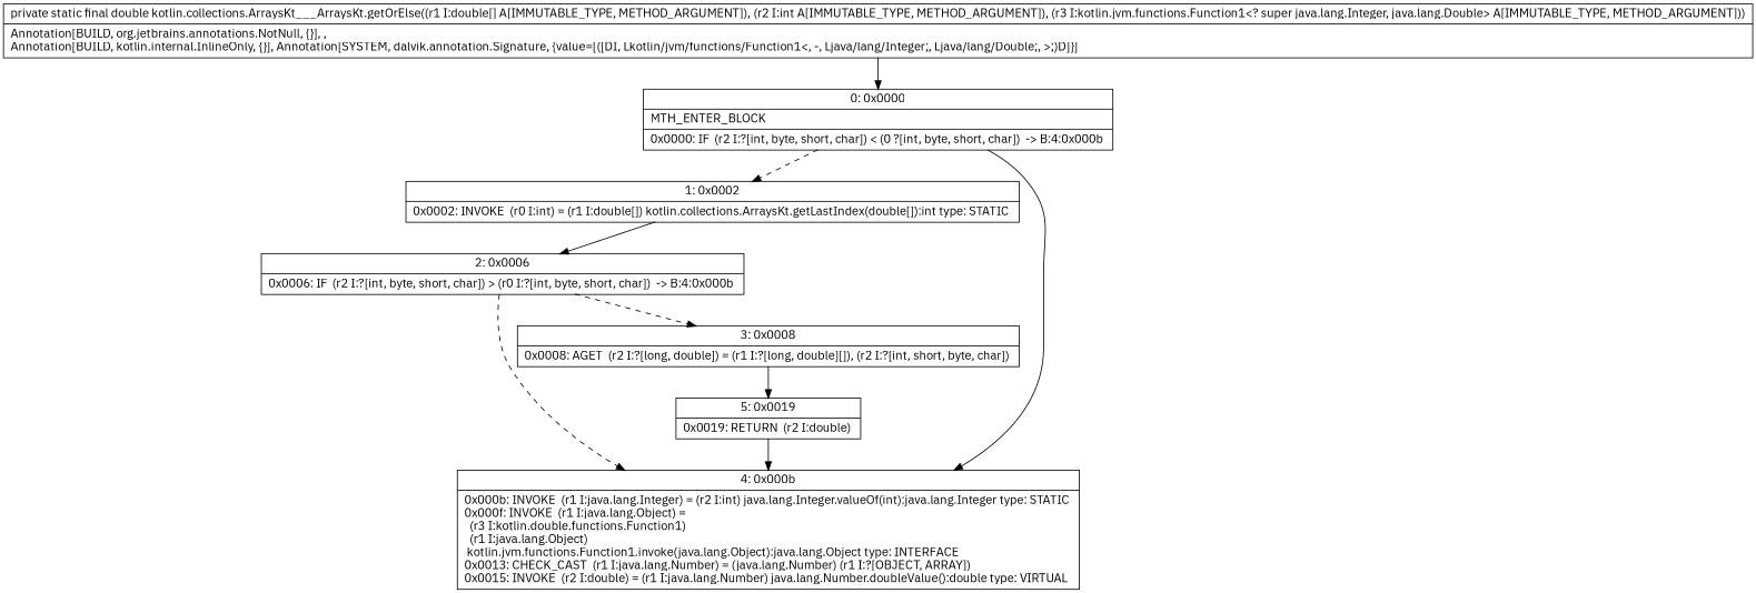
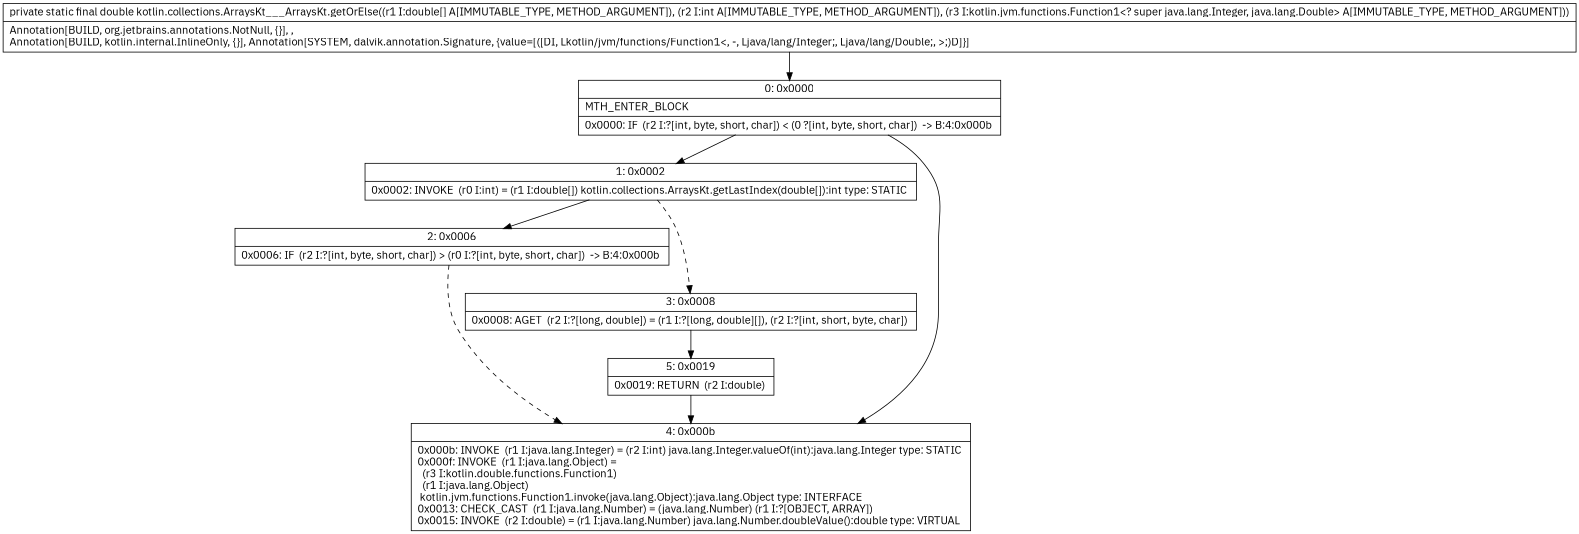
  digraph {
    fontname="IBM Plex Sans"
    node [fontname="IBM Plex Sans" shape=record]
    edge [fontname="IBM Plex Sans"]
    n1 [label="{0\:\ 0x0000|MTH_ENTER_BLOCK\l|0x0000: IF  (r2 I:?[int, byte, short, char]) \< (0 ?[int, byte, short, char])  \-\> B:4:0x000b \l}"]
    n2 [label="{1\:\ 0x0002|0x0002: INVOKE  (r0 I:int) = (r1 I:double[]) kotlin.collections.ArraysKt.getLastIndex(double[]):int type: STATIC \l}"]
    n3 [label="{4\:\ 0x000b|0x000b: INVOKE  (r1 I:java.lang.Integer) = (r2 I:int) java.lang.Integer.valueOf(int):java.lang.Integer type: STATIC \l0x000f: INVOKE  (r1 I:java.lang.Object) = \l  (r3 I:kotlin.double.functions.Function1)\l  (r1 I:java.lang.Object)\l kotlin.jvm.functions.Function1.invoke(java.lang.Object):java.lang.Object type: INTERFACE \l0x0013: CHECK_CAST  (r1 I:java.lang.Number) = (java.lang.Number) (r1 I:?[OBJECT, ARRAY]) \l0x0015: INVOKE  (r2 I:double) = (r1 I:java.lang.Number) java.lang.Number.doubleValue():double type: VIRTUAL \l}"]
    n4 [label="{2\:\ 0x0006|0x0006: IF  (r2 I:?[int, byte, short, char]) \> (r0 I:?[int, byte, short, char])  \-\> B:4:0x000b \l}"]
    n5 [label="{3\:\ 0x0008|0x0008: AGET  (r2 I:?[long, double]) = (r1 I:?[long, double][]), (r2 I:?[int, short, byte, char]) \l}"]
    n6 [label="{5\:\ 0x0019|0x0019: RETURN  (r2 I:double) \l}"]
    n7 [label="{private static final double kotlin.collections.ArraysKt___ArraysKt.getOrElse((r1 I:double[] A[IMMUTABLE_TYPE, METHOD_ARGUMENT]), (r2 I:int A[IMMUTABLE_TYPE, METHOD_ARGUMENT]), (r3 I:kotlin.jvm.functions.Function1\<? super java.lang.Integer, java.lang.Double\> A[IMMUTABLE_TYPE, METHOD_ARGUMENT]))  | Annotation[BUILD, org.jetbrains.annotations.NotNull, \{\}], , \lAnnotation[BUILD, kotlin.internal.InlineOnly, \{\}], Annotation[SYSTEM, dalvik.annotation.Signature, \{value=[([DI, Lkotlin\/jvm\/functions\/Function1\<, \-, Ljava\/lang\/Integer;, Ljava\/lang\/Double;, \>;)D]\}]\l}"]
-   n1 -> n2 [style=dashed]
+   n1 -> n2 [style=solid]
    n1 -> n3
    n2 -> n4
    n4 -> n3 [style=dashed]
-   n4 -> n5 [style=dashed]
+   n2 -> n5 [style=dashed]
    n5 -> n6
    n6 -> n3
    n7 -> n1
  }
